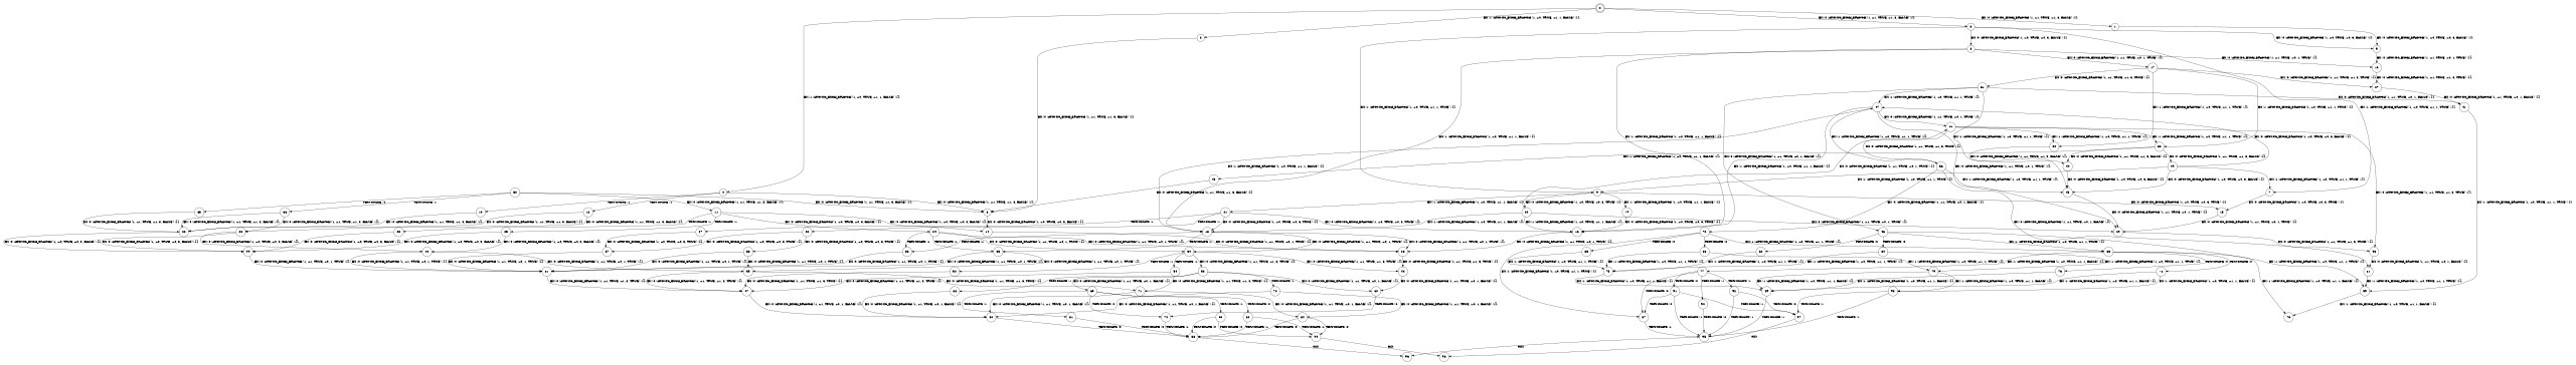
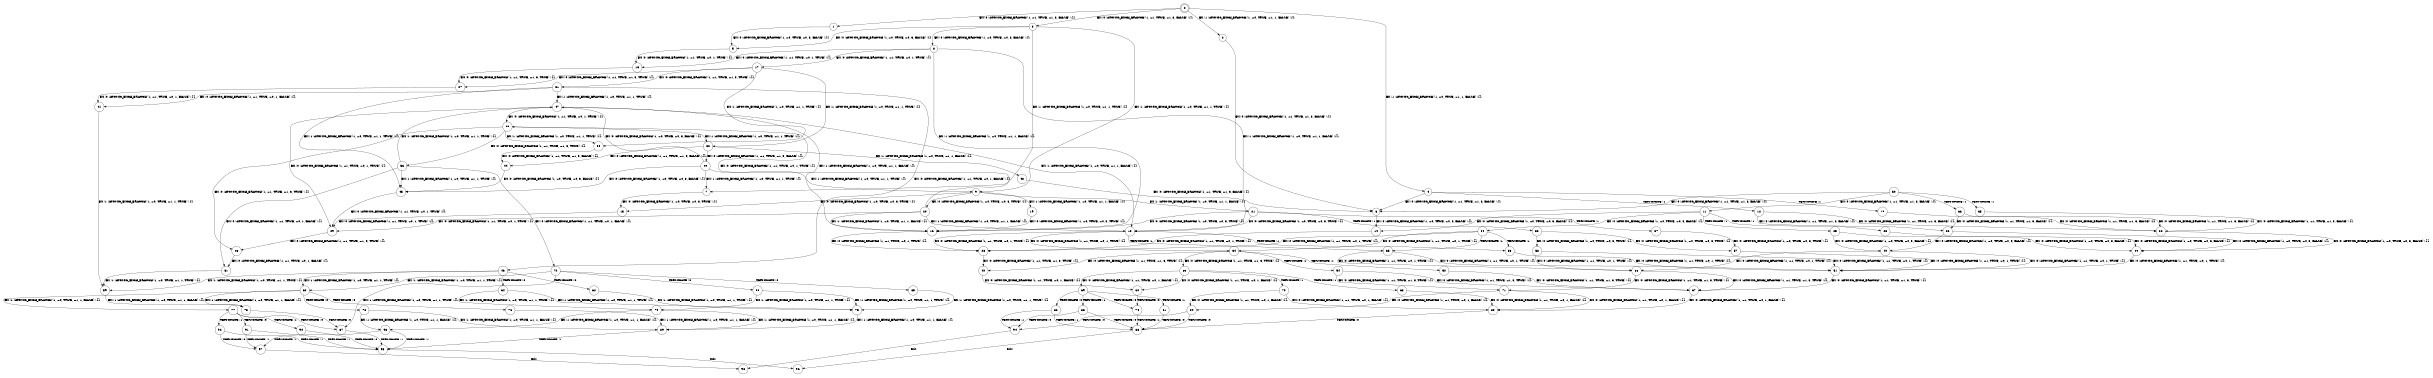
  digraph {
    node [shape=circle]
    0 [peripheries=2]
    1
    2
    3
    4
    5
    6
    7
    8
    9
    10
    12
    13
    14
    15
    16
    17
    18
    19
    20
    21
    22
    11
    23
    24
    25
    26
    27
    28
    29
    30
    31
    32
    33
    34
    35
    36
    37
    38
    n40 [label=99]
    40
    41
    42
    43
    44
    45
    46
    47
    48
    49
    51
    52
    53
    54
    55
    56
    57
    58
    59
    60
    61
    62
    63
    64
    50
    65
    66
    67
    68
    69
    70
    71
    72
    73
    74
    75
    76
    77
    78
    79
    80
    81
    82
    83
    84
    85
    86
    87
    88
    89
    90
    91
    92
    93
    94
    95
    96
    97
    98
    0 -> 1 [label="EX !0 !ATOMIC_EXCH_BRANCH (1, +1, TRUE, +1, 3, FALSE) !{}"]
    0 -> 2 [label="EX !1 !ATOMIC_EXCH_BRANCH (1, +0, TRUE, +1, 1, FALSE) !{}"]
    0 -> 3 [label="EX !0 !ATOMIC_EXCH_BRANCH (1, +1, TRUE, +1, 3, FALSE) !{}"]
    0 -> 4 [label="EX !1 !ATOMIC_EXCH_BRANCH (1, +0, TRUE, +1, 1, FALSE) !{}"]
    1 -> 5 [label="EX !0 !ATOMIC_EXCH_BRANCH (1, +0, TRUE, +0, 3, FALSE) !{}"]
    2 -> 6 [label="EX !0 !ATOMIC_EXCH_BRANCH (1, +1, TRUE, +1, 3, FALSE) !{}"]
    3 -> 5 [label="EX !0 !ATOMIC_EXCH_BRANCH (1, +0, TRUE, +0, 3, FALSE) !{}"]
    3 -> 7 [label="EX !1 !ATOMIC_EXCH_BRANCH (1, +0, TRUE, +1, 1, TRUE) !{}"]
    3 -> 8 [label="EX !0 !ATOMIC_EXCH_BRANCH (1, +0, TRUE, +0, 3, FALSE) !{}"]
    3 -> 9 [label="EX !1 !ATOMIC_EXCH_BRANCH (1, +0, TRUE, +1, 1, TRUE) !{}"]
    4 -> 6 [label="EX !0 !ATOMIC_EXCH_BRANCH (1, +1, TRUE, +1, 3, FALSE) !{}"]
    4 -> 10 [label="TERMINATE !1"]
    4 -> 12 [label="TERMINATE !1"]
    5 -> 13 [label="EX !0 !ATOMIC_EXCH_BRANCH (1, +1, TRUE, +0, 1, TRUE) !{}"]
    6 -> 14 [label="EX !0 !ATOMIC_EXCH_BRANCH (1, +0, TRUE, +0, 3, FALSE) !{}"]
    7 -> 15 [label="EX !0 !ATOMIC_EXCH_BRANCH (1, +0, TRUE, +0, 3, TRUE) !{}"]
    8 -> 13 [label="EX !0 !ATOMIC_EXCH_BRANCH (1, +1, TRUE, +0, 1, TRUE) !{}"]
    8 -> 16 [label="EX !1 !ATOMIC_EXCH_BRANCH (1, +0, TRUE, +1, 1, FALSE) !{}"]
    8 -> 17 [label="EX !0 !ATOMIC_EXCH_BRANCH (1, +1, TRUE, +0, 1, TRUE) !{}"]
    8 -> 18 [label="EX !1 !ATOMIC_EXCH_BRANCH (1, +0, TRUE, +1, 1, FALSE) !{}"]
    9 -> 15 [label="EX !0 !ATOMIC_EXCH_BRANCH (1, +0, TRUE, +0, 3, TRUE) !{}"]
    9 -> 19 [label="EX !1 !ATOMIC_EXCH_BRANCH (1, +0, TRUE, +1, 1, FALSE) !{}"]
    9 -> 20 [label="EX !0 !ATOMIC_EXCH_BRANCH (1, +0, TRUE, +0, 3, TRUE) !{}"]
    9 -> 21 [label="EX !1 !ATOMIC_EXCH_BRANCH (1, +0, TRUE, +1, 1, FALSE) !{}"]
    10 -> 22 [label="EX !0 !ATOMIC_EXCH_BRANCH (1, +1, TRUE, +1, 3, FALSE) !{}"]
    12 -> 22 [label="EX !0 !ATOMIC_EXCH_BRANCH (1, +1, TRUE, +1, 3, FALSE) !{}"]
    12 -> 26 [label="EX !0 !ATOMIC_EXCH_BRANCH (1, +1, TRUE, +1, 3, FALSE) !{}"]
    13 -> 27 [label="EX !0 !ATOMIC_EXCH_BRANCH (1, +1, TRUE, +1, 3, TRUE) !{}"]
    14 -> 28 [label="EX !0 !ATOMIC_EXCH_BRANCH (1, +1, TRUE, +0, 1, TRUE) !{}"]
    15 -> 29 [label="EX !0 !ATOMIC_EXCH_BRANCH (1, +1, TRUE, +0, 1, TRUE) !{}"]
    16 -> 28 [label="EX !0 !ATOMIC_EXCH_BRANCH (1, +1, TRUE, +0, 1, TRUE) !{}"]
    17 -> 27 [label="EX !0 !ATOMIC_EXCH_BRANCH (1, +1, TRUE, +1, 3, TRUE) !{}"]
    17 -> 30 [label="EX !1 !ATOMIC_EXCH_BRANCH (1, +0, TRUE, +1, 1, TRUE) !{}"]
    17 -> 31 [label="EX !0 !ATOMIC_EXCH_BRANCH (1, +1, TRUE, +1, 3, TRUE) !{}"]
    17 -> 32 [label="EX !1 !ATOMIC_EXCH_BRANCH (1, +0, TRUE, +1, 1, TRUE) !{}"]
    18 -> 28 [label="EX !0 !ATOMIC_EXCH_BRANCH (1, +1, TRUE, +0, 1, TRUE) !{}"]
    18 -> 33 [label="TERMINATE !1"]
    18 -> 34 [label="EX !0 !ATOMIC_EXCH_BRANCH (1, +1, TRUE, +0, 1, TRUE) !{}"]
    18 -> 35 [label="TERMINATE !1"]
    19 -> 16 [label="EX !0 !ATOMIC_EXCH_BRANCH (1, +0, TRUE, +0, 3, TRUE) !{}"]
    20 -> 16 [label="EX !1 !ATOMIC_EXCH_BRANCH (1, +0, TRUE, +1, 1, FALSE) !{}"]
    20 -> 18 [label="EX !1 !ATOMIC_EXCH_BRANCH (1, +0, TRUE, +1, 1, FALSE) !{}"]
    20 -> 29 [label="EX !0 !ATOMIC_EXCH_BRANCH (1, +1, TRUE, +0, 1, TRUE) !{}"]
    20 -> 36 [label="EX !0 !ATOMIC_EXCH_BRANCH (1, +1, TRUE, +0, 1, TRUE) !{}"]
    21 -> 16 [label="EX !0 !ATOMIC_EXCH_BRANCH (1, +0, TRUE, +0, 3, TRUE) !{}"]
    21 -> 18 [label="EX !0 !ATOMIC_EXCH_BRANCH (1, +0, TRUE, +0, 3, TRUE) !{}"]
    21 -> 37 [label="TERMINATE !1"]
    21 -> 38 [label="TERMINATE !1"]
    22 -> n40 [label="EX !0 !ATOMIC_EXCH_BRANCH (1, +0, TRUE, +0, 3, FALSE) !{}"]
    11 -> 14 [label="EX !0 !ATOMIC_EXCH_BRANCH (1, +0, TRUE, +0, 3, FALSE) !{}"]
    11 -> 23 [label="TERMINATE !1"]
    11 -> 24 [label="EX !0 !ATOMIC_EXCH_BRANCH (1, +0, TRUE, +0, 3, FALSE) !{}"]
    11 -> 25 [label="TERMINATE !1"]
    23 -> n40 [label="EX !0 !ATOMIC_EXCH_BRANCH (1, +0, TRUE, +0, 3, FALSE) !{}"]
    24 -> 28 [label="EX !0 !ATOMIC_EXCH_BRANCH (1, +1, TRUE, +0, 1, TRUE) !{}"]
    24 -> 33 [label="TERMINATE !1"]
    24 -> 34 [label="EX !0 !ATOMIC_EXCH_BRANCH (1, +1, TRUE, +0, 1, TRUE) !{}"]
    24 -> 35 [label="TERMINATE !1"]
    25 -> n40 [label="EX !0 !ATOMIC_EXCH_BRANCH (1, +0, TRUE, +0, 3, FALSE) !{}"]
    25 -> 40 [label="EX !0 !ATOMIC_EXCH_BRANCH (1, +0, TRUE, +0, 3, FALSE) !{}"]
    26 -> n40 [label="EX !0 !ATOMIC_EXCH_BRANCH (1, +0, TRUE, +0, 3, FALSE) !{}"]
    26 -> 40 [label="EX !0 !ATOMIC_EXCH_BRANCH (1, +0, TRUE, +0, 3, FALSE) !{}"]
    27 -> 41 [label="EX !0 !ATOMIC_EXCH_BRANCH (1, +1, TRUE, +0, 1, FALSE) !{}"]
    28 -> 42 [label="EX !0 !ATOMIC_EXCH_BRANCH (1, +1, TRUE, +1, 3, TRUE) !{}"]
    29 -> 43 [label="EX !0 !ATOMIC_EXCH_BRANCH (1, +1, TRUE, +1, 3, TRUE) !{}"]
    30 -> 44 [label="EX !0 !ATOMIC_EXCH_BRANCH (1, +1, TRUE, +1, 3, FALSE) !{}"]
    31 -> 41 [label="EX !0 !ATOMIC_EXCH_BRANCH (1, +1, TRUE, +0, 1, FALSE) !{}"]
    31 -> 45 [label="EX !1 !ATOMIC_EXCH_BRANCH (1, +0, TRUE, +1, 1, TRUE) !{}"]
    31 -> 46 [label="EX !0 !ATOMIC_EXCH_BRANCH (1, +1, TRUE, +0, 1, FALSE) !{}"]
    31 -> 47 [label="EX !1 !ATOMIC_EXCH_BRANCH (1, +0, TRUE, +1, 1, TRUE) !{}"]
    32 -> 44 [label="EX !0 !ATOMIC_EXCH_BRANCH (1, +1, TRUE, +1, 3, FALSE) !{}"]
    32 -> 48 [label="EX !1 !ATOMIC_EXCH_BRANCH (1, +0, TRUE, +1, 1, FALSE) !{}"]
    32 -> 49 [label="EX !0 !ATOMIC_EXCH_BRANCH (1, +1, TRUE, +1, 3, FALSE) !{}"]
    33 -> 51 [label="EX !0 !ATOMIC_EXCH_BRANCH (1, +1, TRUE, +0, 1, TRUE) !{}"]
    34 -> 42 [label="EX !0 !ATOMIC_EXCH_BRANCH (1, +1, TRUE, +1, 3, TRUE) !{}"]
    34 -> 52 [label="TERMINATE !1"]
    34 -> 53 [label="EX !0 !ATOMIC_EXCH_BRANCH (1, +1, TRUE, +1, 3, TRUE) !{}"]
    34 -> 54 [label="TERMINATE !1"]
    35 -> 51 [label="EX !0 !ATOMIC_EXCH_BRANCH (1, +1, TRUE, +0, 1, TRUE) !{}"]
    35 -> 55 [label="EX !0 !ATOMIC_EXCH_BRANCH (1, +1, TRUE, +0, 1, TRUE) !{}"]
    36 -> 30 [label="EX !1 !ATOMIC_EXCH_BRANCH (1, +0, TRUE, +1, 1, TRUE) !{}"]
    36 -> 32 [label="EX !1 !ATOMIC_EXCH_BRANCH (1, +0, TRUE, +1, 1, TRUE) !{}"]
    36 -> 43 [label="EX !0 !ATOMIC_EXCH_BRANCH (1, +1, TRUE, +1, 3, TRUE) !{}"]
    36 -> 56 [label="EX !0 !ATOMIC_EXCH_BRANCH (1, +1, TRUE, +1, 3, TRUE) !{}"]
    37 -> 57 [label="EX !0 !ATOMIC_EXCH_BRANCH (1, +0, TRUE, +0, 3, TRUE) !{}"]
    38 -> 57 [label="EX !0 !ATOMIC_EXCH_BRANCH (1, +0, TRUE, +0, 3, TRUE) !{}"]
    38 -> 58 [label="EX !0 !ATOMIC_EXCH_BRANCH (1, +0, TRUE, +0, 3, TRUE) !{}"]
    n40 -> 51 [label="EX !0 !ATOMIC_EXCH_BRANCH (1, +1, TRUE, +0, 1, TRUE) !{}"]
    40 -> 51 [label="EX !0 !ATOMIC_EXCH_BRANCH (1, +1, TRUE, +0, 1, TRUE) !{}"]
    40 -> 55 [label="EX !0 !ATOMIC_EXCH_BRANCH (1, +1, TRUE, +0, 1, TRUE) !{}"]
    41 -> 59 [label="EX !1 !ATOMIC_EXCH_BRANCH (1, +0, TRUE, +1, 1, TRUE) !{}"]
    42 -> 60 [label="EX !0 !ATOMIC_EXCH_BRANCH (1, +1, TRUE, +0, 1, FALSE) !{}"]
    43 -> 61 [label="EX !0 !ATOMIC_EXCH_BRANCH (1, +1, TRUE, +0, 1, FALSE) !{}"]
    44 -> 45 [label="EX !0 !ATOMIC_EXCH_BRANCH (1, +0, TRUE, +0, 3, FALSE) !{}"]
    45 -> 29 [label="EX !0 !ATOMIC_EXCH_BRANCH (1, +1, TRUE, +0, 1, TRUE) !{}"]
    46 -> 59 [label="EX !1 !ATOMIC_EXCH_BRANCH (1, +0, TRUE, +1, 1, TRUE) !{}"]
    46 -> 62 [label="TERMINATE !0"]
    46 -> 63 [label="EX !1 !ATOMIC_EXCH_BRANCH (1, +0, TRUE, +1, 1, TRUE) !{}"]
    46 -> 64 [label="TERMINATE !0"]
    47 -> 16 [label="EX !1 !ATOMIC_EXCH_BRANCH (1, +0, TRUE, +1, 1, FALSE) !{}"]
    47 -> 18 [label="EX !1 !ATOMIC_EXCH_BRANCH (1, +0, TRUE, +1, 1, FALSE) !{}"]
    47 -> 29 [label="EX !0 !ATOMIC_EXCH_BRANCH (1, +1, TRUE, +0, 1, TRUE) !{}"]
    47 -> 36 [label="EX !0 !ATOMIC_EXCH_BRANCH (1, +1, TRUE, +0, 1, TRUE) !{}"]
    48 -> 6 [label="EX !0 !ATOMIC_EXCH_BRANCH (1, +1, TRUE, +1, 3, FALSE) !{}"]
    49 -> 7 [label="EX !1 !ATOMIC_EXCH_BRANCH (1, +0, TRUE, +1, 1, TRUE) !{}"]
    49 -> 9 [label="EX !1 !ATOMIC_EXCH_BRANCH (1, +0, TRUE, +1, 1, TRUE) !{}"]
    49 -> 45 [label="EX !0 !ATOMIC_EXCH_BRANCH (1, +0, TRUE, +0, 3, FALSE) !{}"]
    49 -> 47 [label="EX !0 !ATOMIC_EXCH_BRANCH (1, +0, TRUE, +0, 3, FALSE) !{}"]
    51 -> 67 [label="EX !0 !ATOMIC_EXCH_BRANCH (1, +1, TRUE, +1, 3, TRUE) !{}"]
    52 -> 67 [label="EX !0 !ATOMIC_EXCH_BRANCH (1, +1, TRUE, +1, 3, TRUE) !{}"]
    53 -> 60 [label="EX !0 !ATOMIC_EXCH_BRANCH (1, +1, TRUE, +0, 1, FALSE) !{}"]
    53 -> 68 [label="TERMINATE !1"]
    53 -> 69 [label="EX !0 !ATOMIC_EXCH_BRANCH (1, +1, TRUE, +0, 1, FALSE) !{}"]
    53 -> 70 [label="TERMINATE !1"]
    54 -> 67 [label="EX !0 !ATOMIC_EXCH_BRANCH (1, +1, TRUE, +1, 3, TRUE) !{}"]
    54 -> 71 [label="EX !0 !ATOMIC_EXCH_BRANCH (1, +1, TRUE, +1, 3, TRUE) !{}"]
    55 -> 67 [label="EX !0 !ATOMIC_EXCH_BRANCH (1, +1, TRUE, +1, 3, TRUE) !{}"]
    55 -> 71 [label="EX !0 !ATOMIC_EXCH_BRANCH (1, +1, TRUE, +1, 3, TRUE) !{}"]
    56 -> 45 [label="EX !1 !ATOMIC_EXCH_BRANCH (1, +0, TRUE, +1, 1, TRUE) !{}"]
    56 -> 47 [label="EX !1 !ATOMIC_EXCH_BRANCH (1, +0, TRUE, +1, 1, TRUE) !{}"]
    56 -> 61 [label="EX !0 !ATOMIC_EXCH_BRANCH (1, +1, TRUE, +0, 1, FALSE) !{}"]
    56 -> 72 [label="EX !0 !ATOMIC_EXCH_BRANCH (1, +1, TRUE, +0, 1, FALSE) !{}"]
    57 -> 51 [label="EX !0 !ATOMIC_EXCH_BRANCH (1, +1, TRUE, +0, 1, TRUE) !{}"]
    58 -> 51 [label="EX !0 !ATOMIC_EXCH_BRANCH (1, +1, TRUE, +0, 1, TRUE) !{}"]
    58 -> 55 [label="EX !0 !ATOMIC_EXCH_BRANCH (1, +1, TRUE, +0, 1, TRUE) !{}"]
    59 -> 73 [label="EX !1 !ATOMIC_EXCH_BRANCH (1, +0, TRUE, +1, 1, FALSE) !{}"]
    60 -> 74 [label="TERMINATE !0"]
    61 -> 59 [label="EX !1 !ATOMIC_EXCH_BRANCH (1, +0, TRUE, +1, 1, TRUE) !{}"]
    62 -> 75 [label="EX !1 !ATOMIC_EXCH_BRANCH (1, +0, TRUE, +1, 1, TRUE) !{}"]
    63 -> 73 [label="EX !1 !ATOMIC_EXCH_BRANCH (1, +0, TRUE, +1, 1, FALSE) !{}"]
    63 -> 76 [label="TERMINATE !0"]
    63 -> 77 [label="EX !1 !ATOMIC_EXCH_BRANCH (1, +0, TRUE, +1, 1, FALSE) !{}"]
    63 -> 78 [label="TERMINATE !0"]
    64 -> 75 [label="EX !1 !ATOMIC_EXCH_BRANCH (1, +0, TRUE, +1, 1, TRUE) !{}"]
    64 -> 79 [label="EX !1 !ATOMIC_EXCH_BRANCH (1, +0, TRUE, +1, 1, TRUE) !{}"]
    50 -> 6 [label="EX !0 !ATOMIC_EXCH_BRANCH (1, +1, TRUE, +1, 3, FALSE) !{}"]
    50 -> 11 [label="EX !0 !ATOMIC_EXCH_BRANCH (1, +1, TRUE, +1, 3, FALSE) !{}"]
-   50 -> 65 [label="TERMINATE !0"]
+   50 -> 65 [label="TERMINATE !1"]
    50 -> 66 [label="TERMINATE !1"]
    65 -> 22 [label="EX !0 !ATOMIC_EXCH_BRANCH (1, +1, TRUE, +1, 3, FALSE) !{}"]
    66 -> 22 [label="EX !0 !ATOMIC_EXCH_BRANCH (1, +1, TRUE, +1, 3, FALSE) !{}"]
    66 -> 26 [label="EX !0 !ATOMIC_EXCH_BRANCH (1, +1, TRUE, +1, 3, FALSE) !{}"]
    67 -> 80 [label="EX !0 !ATOMIC_EXCH_BRANCH (1, +1, TRUE, +0, 1, FALSE) !{}"]
    68 -> 80 [label="EX !0 !ATOMIC_EXCH_BRANCH (1, +1, TRUE, +0, 1, FALSE) !{}"]
    69 -> 74 [label="TERMINATE !0"]
    69 -> 81 [label="TERMINATE !1"]
    69 -> 82 [label="TERMINATE !0"]
    69 -> 83 [label="TERMINATE !1"]
    70 -> 80 [label="EX !0 !ATOMIC_EXCH_BRANCH (1, +1, TRUE, +0, 1, FALSE) !{}"]
    70 -> 84 [label="EX !0 !ATOMIC_EXCH_BRANCH (1, +1, TRUE, +0, 1, FALSE) !{}"]
    71 -> 80 [label="EX !0 !ATOMIC_EXCH_BRANCH (1, +1, TRUE, +0, 1, FALSE) !{}"]
    71 -> 84 [label="EX !0 !ATOMIC_EXCH_BRANCH (1, +1, TRUE, +0, 1, FALSE) !{}"]
    72 -> 63 [label="EX !1 !ATOMIC_EXCH_BRANCH (1, +0, TRUE, +1, 1, TRUE) !{}"]
    72 -> 85 [label="TERMINATE !0"]
    72 -> 86 [label="TERMINATE !0"]
    72 -> 87 [label="EX !1 !ATOMIC_EXCH_BRANCH (1, +0, TRUE, +1, 1, TRUE) !{}"]
-   91 -> 87 [label="TERMINATE !0"]
+   73 -> 87 [label="TERMINATE !0"]
    74 -> 88 [label="TERMINATE !1"]
    75 -> 89 [label="EX !1 !ATOMIC_EXCH_BRANCH (1, +0, TRUE, +1, 1, FALSE) !{}"]
    76 -> 89 [label="EX !1 !ATOMIC_EXCH_BRANCH (1, +0, TRUE, +1, 1, FALSE) !{}"]
    77 -> 87 [label="TERMINATE !0"]
    77 -> 90 [label="TERMINATE !1"]
    77 -> 91 [label="TERMINATE !0"]
    77 -> 92 [label="TERMINATE !1"]
    78 -> 89 [label="EX !1 !ATOMIC_EXCH_BRANCH (1, +0, TRUE, +1, 1, FALSE) !{}"]
    78 -> 93 [label="EX !1 !ATOMIC_EXCH_BRANCH (1, +0, TRUE, +1, 1, FALSE) !{}"]
    79 -> 89 [label="EX !1 !ATOMIC_EXCH_BRANCH (1, +0, TRUE, +1, 1, FALSE) !{}"]
    79 -> 93 [label="EX !1 !ATOMIC_EXCH_BRANCH (1, +0, TRUE, +1, 1, FALSE) !{}"]
    80 -> 88 [label="TERMINATE !0"]
    81 -> 88 [label="TERMINATE !0"]
    82 -> 88 [label="TERMINATE !1"]
    82 -> 94 [label="TERMINATE !1"]
    83 -> 88 [label="TERMINATE !0"]
    83 -> 94 [label="TERMINATE !0"]
    84 -> 88 [label="TERMINATE !0"]
    84 -> 94 [label="TERMINATE !0"]
    85 -> 75 [label="EX !1 !ATOMIC_EXCH_BRANCH (1, +0, TRUE, +1, 1, TRUE) !{}"]
    86 -> 75 [label="EX !1 !ATOMIC_EXCH_BRANCH (1, +0, TRUE, +1, 1, TRUE) !{}"]
    86 -> 79 [label="EX !1 !ATOMIC_EXCH_BRANCH (1, +0, TRUE, +1, 1, TRUE) !{}"]
    87 -> 95 [label="TERMINATE !1"]
    88 -> 96 [label=exit]
    89 -> 95 [label="TERMINATE !1"]
    90 -> 95 [label="TERMINATE !0"]
    91 -> 95 [label="TERMINATE !1"]
    91 -> 97 [label="TERMINATE !1"]
    92 -> 95 [label="TERMINATE !1"]
    92 -> 97 [label="TERMINATE !0"]
    93 -> 95 [label="TERMINATE !1"]
    93 -> 97 [label="TERMINATE !1"]
    94 -> 98 [label=exit]
    95 -> 96 [label=exit]
    97 -> 98 [label=exit]
  }
